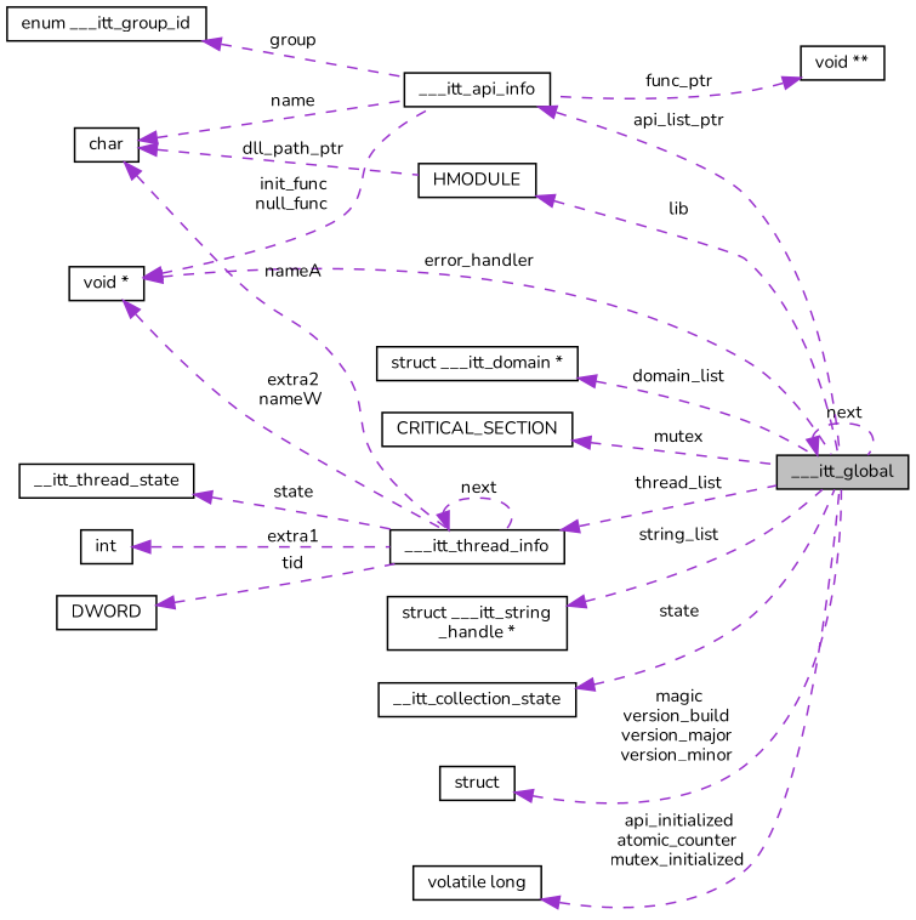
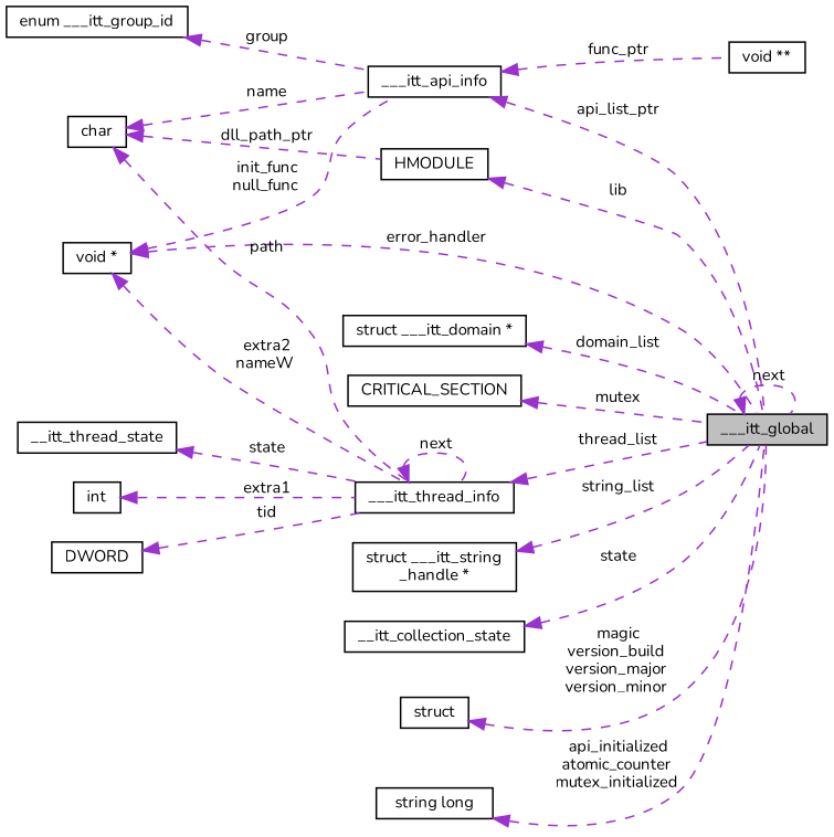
  digraph {
    fontname=Nunito
    rankdir=LR
    node [color=black fontname=Nunito fontsize=10 shape=box]
    edge [color=darkorchid3 dir=back fontname=Nunito fontsize=10 labelfontname=Helvetica labelfontsize=10 style=dashed]
    n1 [fillcolor=grey75 fontcolor=black height=0.2 label=___itt_global style=filled width=0.4]
    n2 [height=0.2 label=struct width=0.4]
-   n3 [height=0.2 label="volatile long" width=0.4]
+   n3 [height=0.2 label="string long" width=0.4]
    n4 [height=0.2 label=CRITICAL_SECTION width=0.4]
    n5 [height=0.2 label=HMODULE width=0.4]
    n6 [height=0.2 label="void *" width=0.4]
    n7 [height=0.2 label=___itt_api_info width=0.4]
    n8 [height=0.2 label=___itt_thread_info width=0.4]
    n9 [height=0.2 label=char width=0.4]
    n10 [height=0.2 label="void **" width=0.4]
    n11 [height=0.2 label="enum ___itt_group_id" width=0.4]
    n12 [height=0.2 label=DWORD width=0.4]
    n13 [height=0.2 label=__itt_thread_state width=0.4]
    n14 [height=0.2 label=int width=0.4]
    n15 [height=0.2 label="struct ___itt_domain *" width=0.4]
    n16 [height=0.2 label="struct ___itt_string\l_handle *" width=0.4]
    n17 [height=0.2 label=__itt_collection_state width=0.4]
    n1 -> n1 [label=" next"]
    n2 -> n1 [label=" magic\nversion_build\nversion_major\nversion_minor"]
    n3 -> n1 [label=" api_initialized\natomic_counter\nmutex_initialized"]
    n4 -> n1 [label=" mutex"]
    n5 -> n1 [label=" lib"]
    n6 -> n1 [label=" error_handler"]
    n6 -> n7 [label=" init_func\nnull_func"]
    n6 -> n8 [label=" extra2\nnameW"]
    n7 -> n1 [label=" api_list_ptr"]
    n8 -> n1 [label=" thread_list"]
    n8 -> n8 [label=" next"]
    n9 -> n5 [label=" dll_path_ptr"]
    n9 -> n7 [label=" name"]
-   n9 -> n8 [label=" nameA"]
-   n10 -> n7 [label=" func_ptr"]
+   n9 -> n8 [label=" path"]
+   n7 -> n10 [label=" func_ptr"]
    n11 -> n7 [label=" group"]
    n12 -> n8 [label=" tid"]
    n13 -> n8 [label=" state"]
    n14 -> n8 [label=" extra1"]
    n15 -> n1 [label=" domain_list"]
    n16 -> n1 [label=" string_list"]
    n17 -> n1 [label=" state"]
  }
